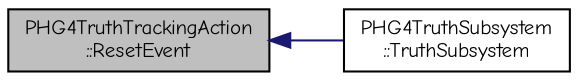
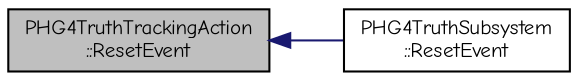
  digraph {
    rankdir=LR
    fontname="Comic Neue"
    node [color=black fontname="Comic Neue" fontsize=10 shape=record]
    n1 [fillcolor=grey75 fontcolor=black height=0.2 label="PHG4TruthTrackingAction\l::ResetEvent" style=filled width=0.4]
-   n2 [height=0.2 label="PHG4TruthSubsystem\l::TruthSubsystem" width=0.4]
+   n2 [height=0.2 label="PHG4TruthSubsystem\l::ResetEvent" width=0.4]
    n1 -> n2 [color=midnightblue dir=back fontname="Comic Neue" fontsize=10 labelfontname=FreeSans labelfontsize=10 style=solid]
  }
